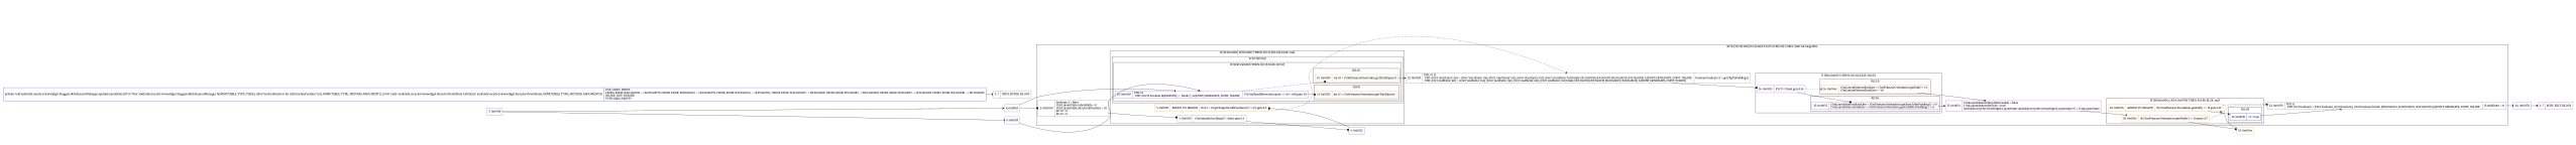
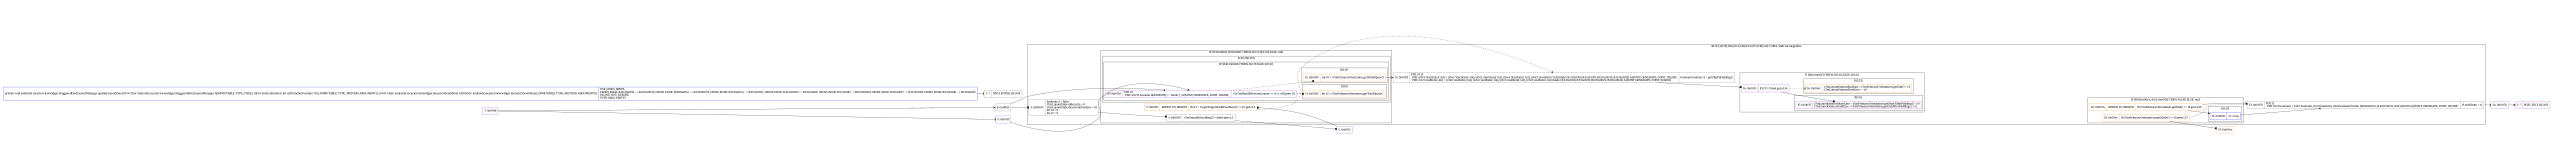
  digraph {
    fontname=Merriweather
    rankdir=LR
    node [color=purple fontname=Merriweather shape=record]
    edge [arrowhead=vee fontname=Merriweather]
    n1 [color=darkorange label="{11\:\ 0x0022|int r2 = r7.mPrimaryOrientation.getTotalSpace()\l}"]
    n2 [color=darkorange label="{12\:\ 0x0029|int r0 = r7.mPrimaryOrientation.getTotalSpace()\l}"]
    n3 [label="{10\:\ 0x0020|PHI: r6 \l  PHI: (r6v15 boolean A[REMOVE]) =  binds: [] A[DONT_GENERATE, DONT_INLINE]\l|if (r7.mShouldReverseLayout == (r3 \< r8)) goto L9\l}"]
    n4 [color=gray40 label="{3\:\ 0x0010|if (isSmoothScrolling() != false) goto L3\l}"]
    n5 [color=darkorange label="{5\:\ 0x0017|ADDED_TO_REGION\l|if ((r3 = r9.getTargetScrollPosition()) != (\-1)) goto L5\l}"]
    n6 [label="{15\:\ 0x0035|r7.mLayoutState.mStartLine = r7.mPrimaryOrientation.getStartAfterPadding() \- r0\lr7.mLayoutState.mEndLine = r7.mPrimaryOrientation.getEndAfterPadding() + r2\l}"]
    n7 [color=darkorange label="{16\:\ 0x004c|r7.mLayoutState.mEndLine = r7.mPrimaryOrientation.getEnd() + r2\lr7.mLayoutState.mStartLine = \-r0\l}"]
    n8 [label="{14\:\ 0x0033|if (r3 != false) goto L14\l}"]
    n9 [color=blue label="{21\:\ 0x0076|r1 = true\l}"]
    n10 [color=darkorange label="{18\:\ 0x006c|if (r7.mPrimaryOrientation.getMode() == 0) goto L17\l}"]
    n11 [color=darkorange label="{20\:\ 0x0074|ADDED_TO_REGION\l|if (r7.mPrimaryOrientation.getEnd() == 0) goto L19\l}"]
-   n12 [color=gray40 label="{2\:\ 0x0000|boolean r1 = false\lr7.mLayoutState.mAvailable = 0\lr7.mLayoutState.mCurrentPosition = r8\lint r0 = 0\lint r2 = 0\l}"]
+   n12 [color=gray40 label="{2\:\ 0x0000|boolean r1 = false\lr7.mLayoutState.mRecycle = 0\lr7.mLayoutState.mCurrentPosition = r8\lint r0 = 0\lint r2 = 0\l}"]
    n13 [color=gray40 label="{13\:\ 0x002f|PHI: r0 r2 \l  PHI: (r0v3 'startExtra' int) = (r0v2 'startExtra' int), (r0v2 'startExtra' int), (r0v4 'startExtra' int), (r0v2 'startExtra' int) binds: [B:3:0x0010, B:5:0x0017, B:12:0x0029, B:11:0x0022] A[DONT_GENERATE, DONT_INLINE]\l  PHI: (r2v1 'endExtra' int) = (r2v0 'endExtra' int), (r2v0 'endExtra' int), (r2v0 'endExtra' int), (r2v2 'endExtra' int) binds: [B:3:0x0010, B:5:0x0017, B:12:0x0029, B:11:0x0022] A[DONT_GENERATE, DONT_INLINE]\l|boolean boolean r3 = getClipToPadding()\l}"]
-   n14 [label="{17\:\ 0x005c|r7.mLayoutState.mStopInFocusable = false\lr7.mLayoutState.mRecycle = true\landroidx.recyclerview.widget.LayoutState androidx.recyclerview.widget.LayoutState r5 = r7.mLayoutState\l}"]
    n15 [color=gray40 label="{23\:\ 0x0079|PHI: r1 \l  PHI: (r1v1 boolean) = (r1v0 boolean), (r1v0 boolean), (r1v2 boolean) binds: [B:18:0x006c, B:20:0x0074, B:21:0x0076] A[DONT_GENERATE, DONT_INLINE]\l|r5.mInfinite = r1\l}"]
    n16 [label="{4\:\ 0x0012}"]
    n17 [color=darkorange label="{19\:\ 0x006e}"]
    n18 [label="{24\:\ 0x007b}"]
    n19 [label="{1\:\ ?|MTH_EXIT_BLOCK\l}"]
    n20 [color=gray40 label="{0\:\ ?|MTH_ENTER_BLOCK\l}"]
    n21 [label="{7\:\ 0x001b}"]
    n22 [color=gray40 label="{8\:\ 0x001d}"]
    n23 [label="{9\:\ 0x001f}"]
    n24 [color=blue label="{private void androidx.recyclerview.widget.StaggeredGridLayoutManager.updateLayoutState((r7v0 'this' androidx.recyclerview.widget.StaggeredGridLayoutManager A[IMMUTABLE_TYPE, THIS]), (r8v0 'anchorPosition' int A[D('anchorPosition' int), IMMUTABLE_TYPE, METHOD_ARGUMENT]), (r9v0 'state' androidx.recyclerview.widget.RecyclerView$State A[D('state' androidx.recyclerview.widget.RecyclerView$State), IMMUTABLE_TYPE, METHOD_ARGUMENT]))  | USE_LINES_HINTS\lCROSS_EDGE: B:20:0x0074 \-\> B:23:0x0079, CROSS_EDGE: B:18:0x006c \-\> B:23:0x0079, CROSS_EDGE: B:16:0x004c \-\> B:17:0x005c, CROSS_EDGE: B:12:0x0029 \-\> B:13:0x002f, CROSS_EDGE: B:9:0x001f \-\> B:10:0x0020, CROSS_EDGE: B:5:0x0017 \-\> B:13:0x002f, CROSS_EDGE: B:3:0x0010 \-\> B:13:0x002f\lINLINE_NOT_NEEDED\lTYPE_VARS: EMPTY\l}"]
    subgraph cluster_1 {
      label="R(7:1|(1:(1:9)(1:10))|12|(1:14)(1:23)|15|(1:19)|20) | DECL_VAR: int targetPos\l"
      n12
      n13
-     n14
      n15
      subgraph cluster_2 {
        label="IF [B:3:0x0010, B:5:0x0017] THEN: R(1:(1:9)(1:10)) ELSE: null"
        n4
        n5
        subgraph cluster_3 {
          label="R(1:(1:9)(1:10))"
          subgraph cluster_4 {
            label="IF [B:10:0x0020] THEN: R(1:9) ELSE: R(1:10)"
            n3
            subgraph cluster_5 {
              label="R(1:9)"
              n1
            }
            subgraph cluster_6 {
              label="R(1:10)"
              n2
            }
          }
        }
      }
      subgraph cluster_7 {
        label="IF [B:14:0x0033] THEN: R(1:14) ELSE: R(1:23)"
        n8
        subgraph cluster_8 {
          label="R(1:14)"
          n6
        }
        subgraph cluster_9 {
          label="R(1:23)"
          n7
        }
      }
      subgraph cluster_10 {
        label="IF [B:18:0x006c, B:20:0x0074] THEN: R(1:19) ELSE: null"
        n10
        n11
        subgraph cluster_11 {
          label="R(1:19)"
          n9
        }
      }
    }
    n2 -> n13
    n3 -> n1 [arrowhead=box]
    n3 -> n2 [arrowhead=box style=dashed]
    n4 -> n16 [arrowhead=box]
    n5 -> n13 [arrowhead=tee style=dashed]
-   n6 -> n14
-   n7 -> n14
    n8 -> n6 [arrowhead=box]
    n8 -> n7 [arrowhead=tee style=dashed]
    n9 -> n15 [arrowhead=tee]
    n10 -> n15 [arrowhead=tee style=dashed]
    n10 -> n17 [arrowhead=box]
    n11 -> n9
-   n11 -> n15 [style=dashed]
+   n11 -> n15 [style=solid]
    n12 -> n4 [arrowhead=box]
    n13 -> n8 [arrowhead=box]
-   n14 -> n10 [arrowhead=tee]
    n15 -> n18 [arrowhead=tee]
    n16 -> n5 [arrowhead=box]
-   n17 -> n11
    n18 -> n19
    n21 -> n22
    n21 -> n23 [arrowhead=tee]
    n22 -> n3 [arrowhead=tee]
    n22 -> n12 [arrowhead=box]
    n23 -> n3
    n24 -> n20 [arrowhead=tee]
  }
